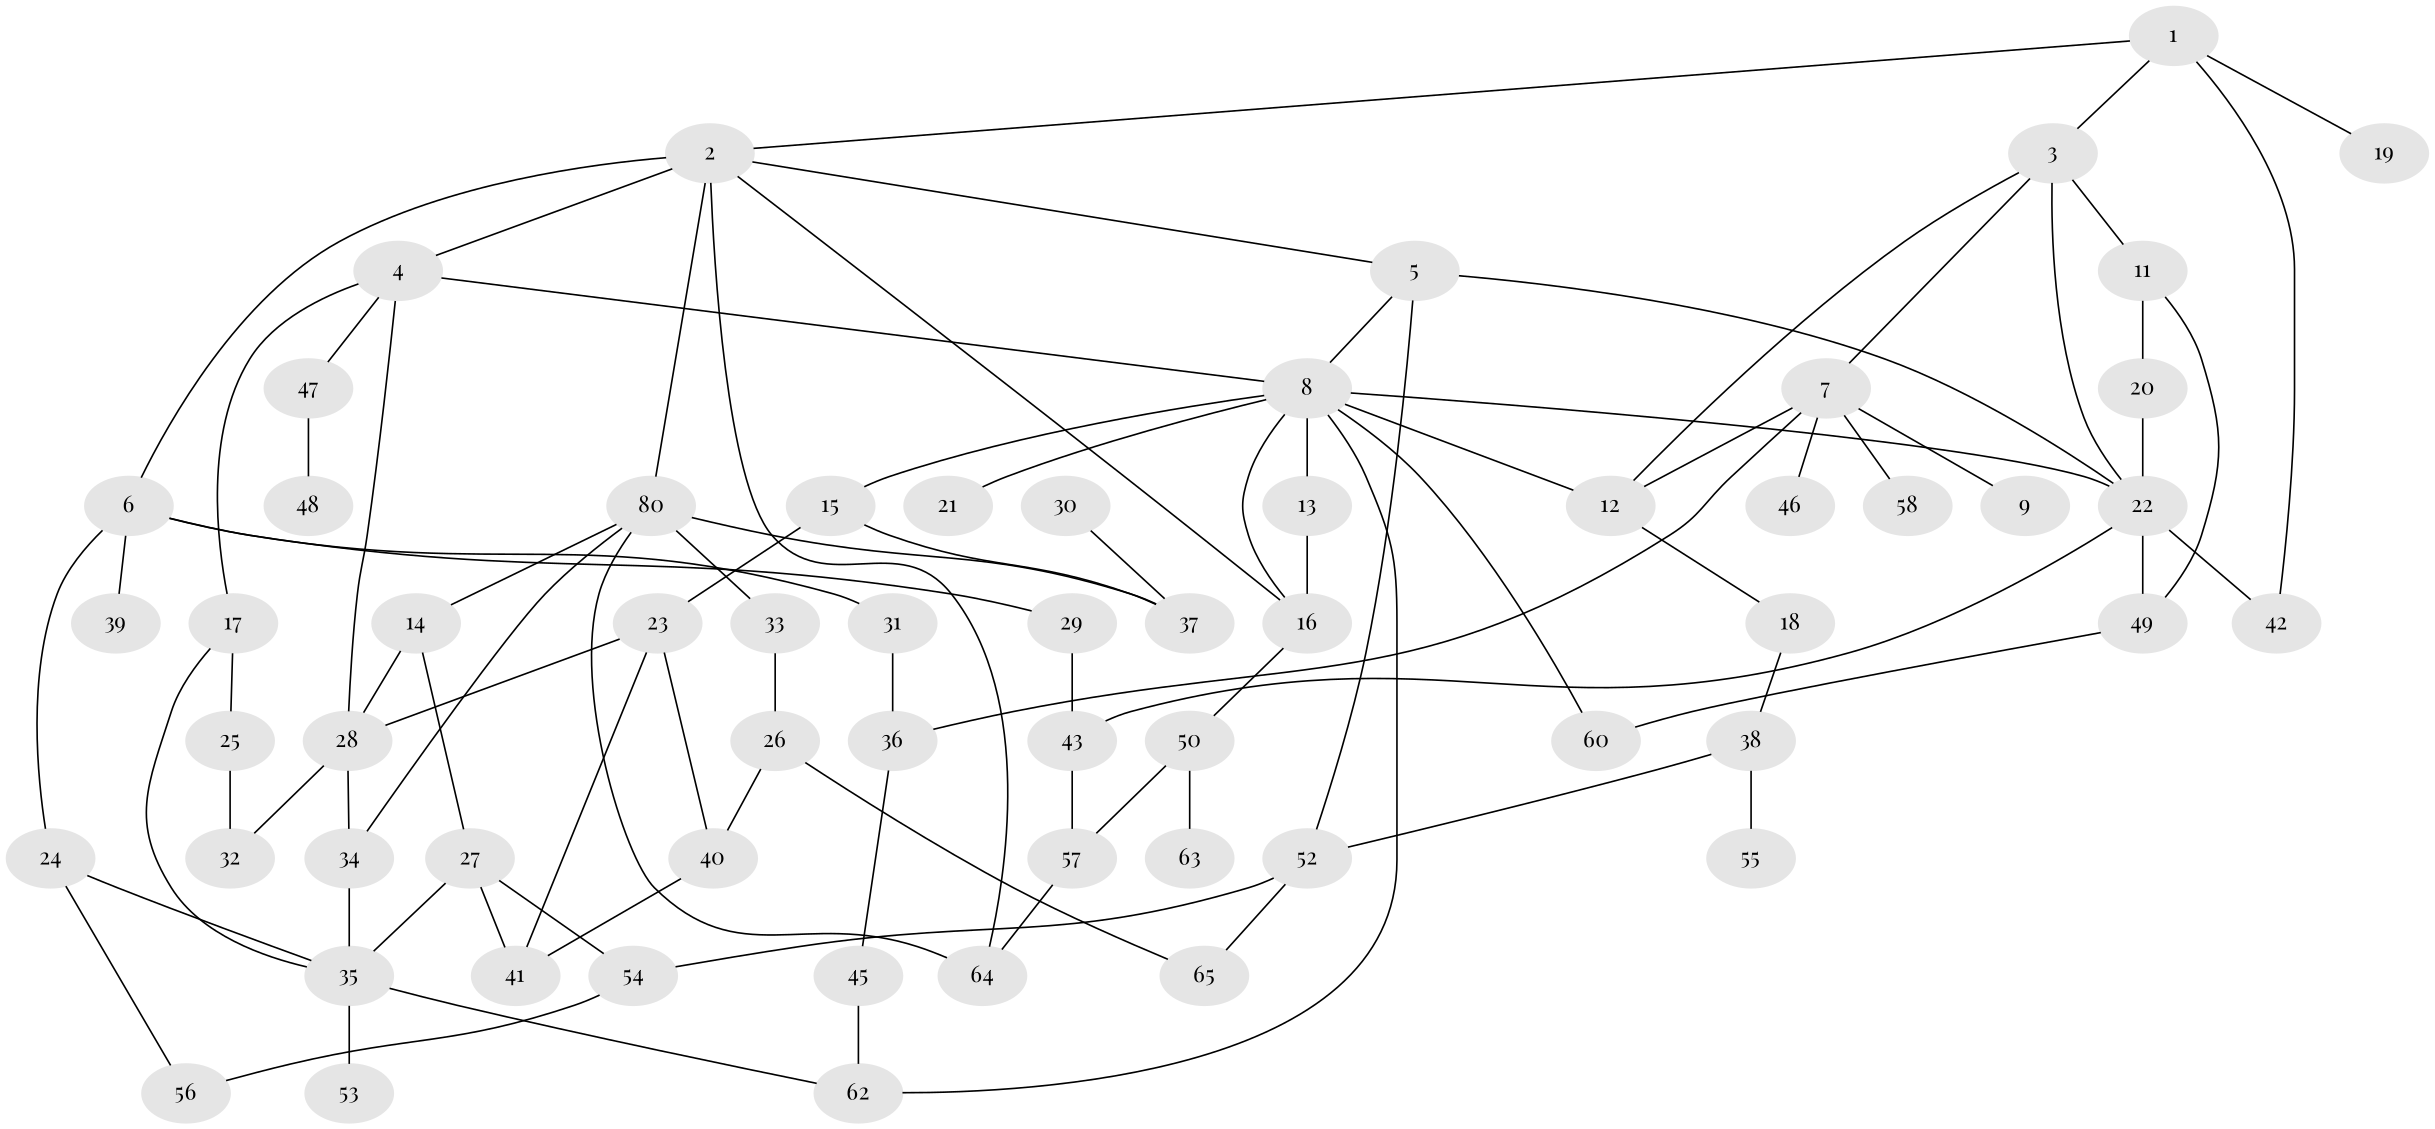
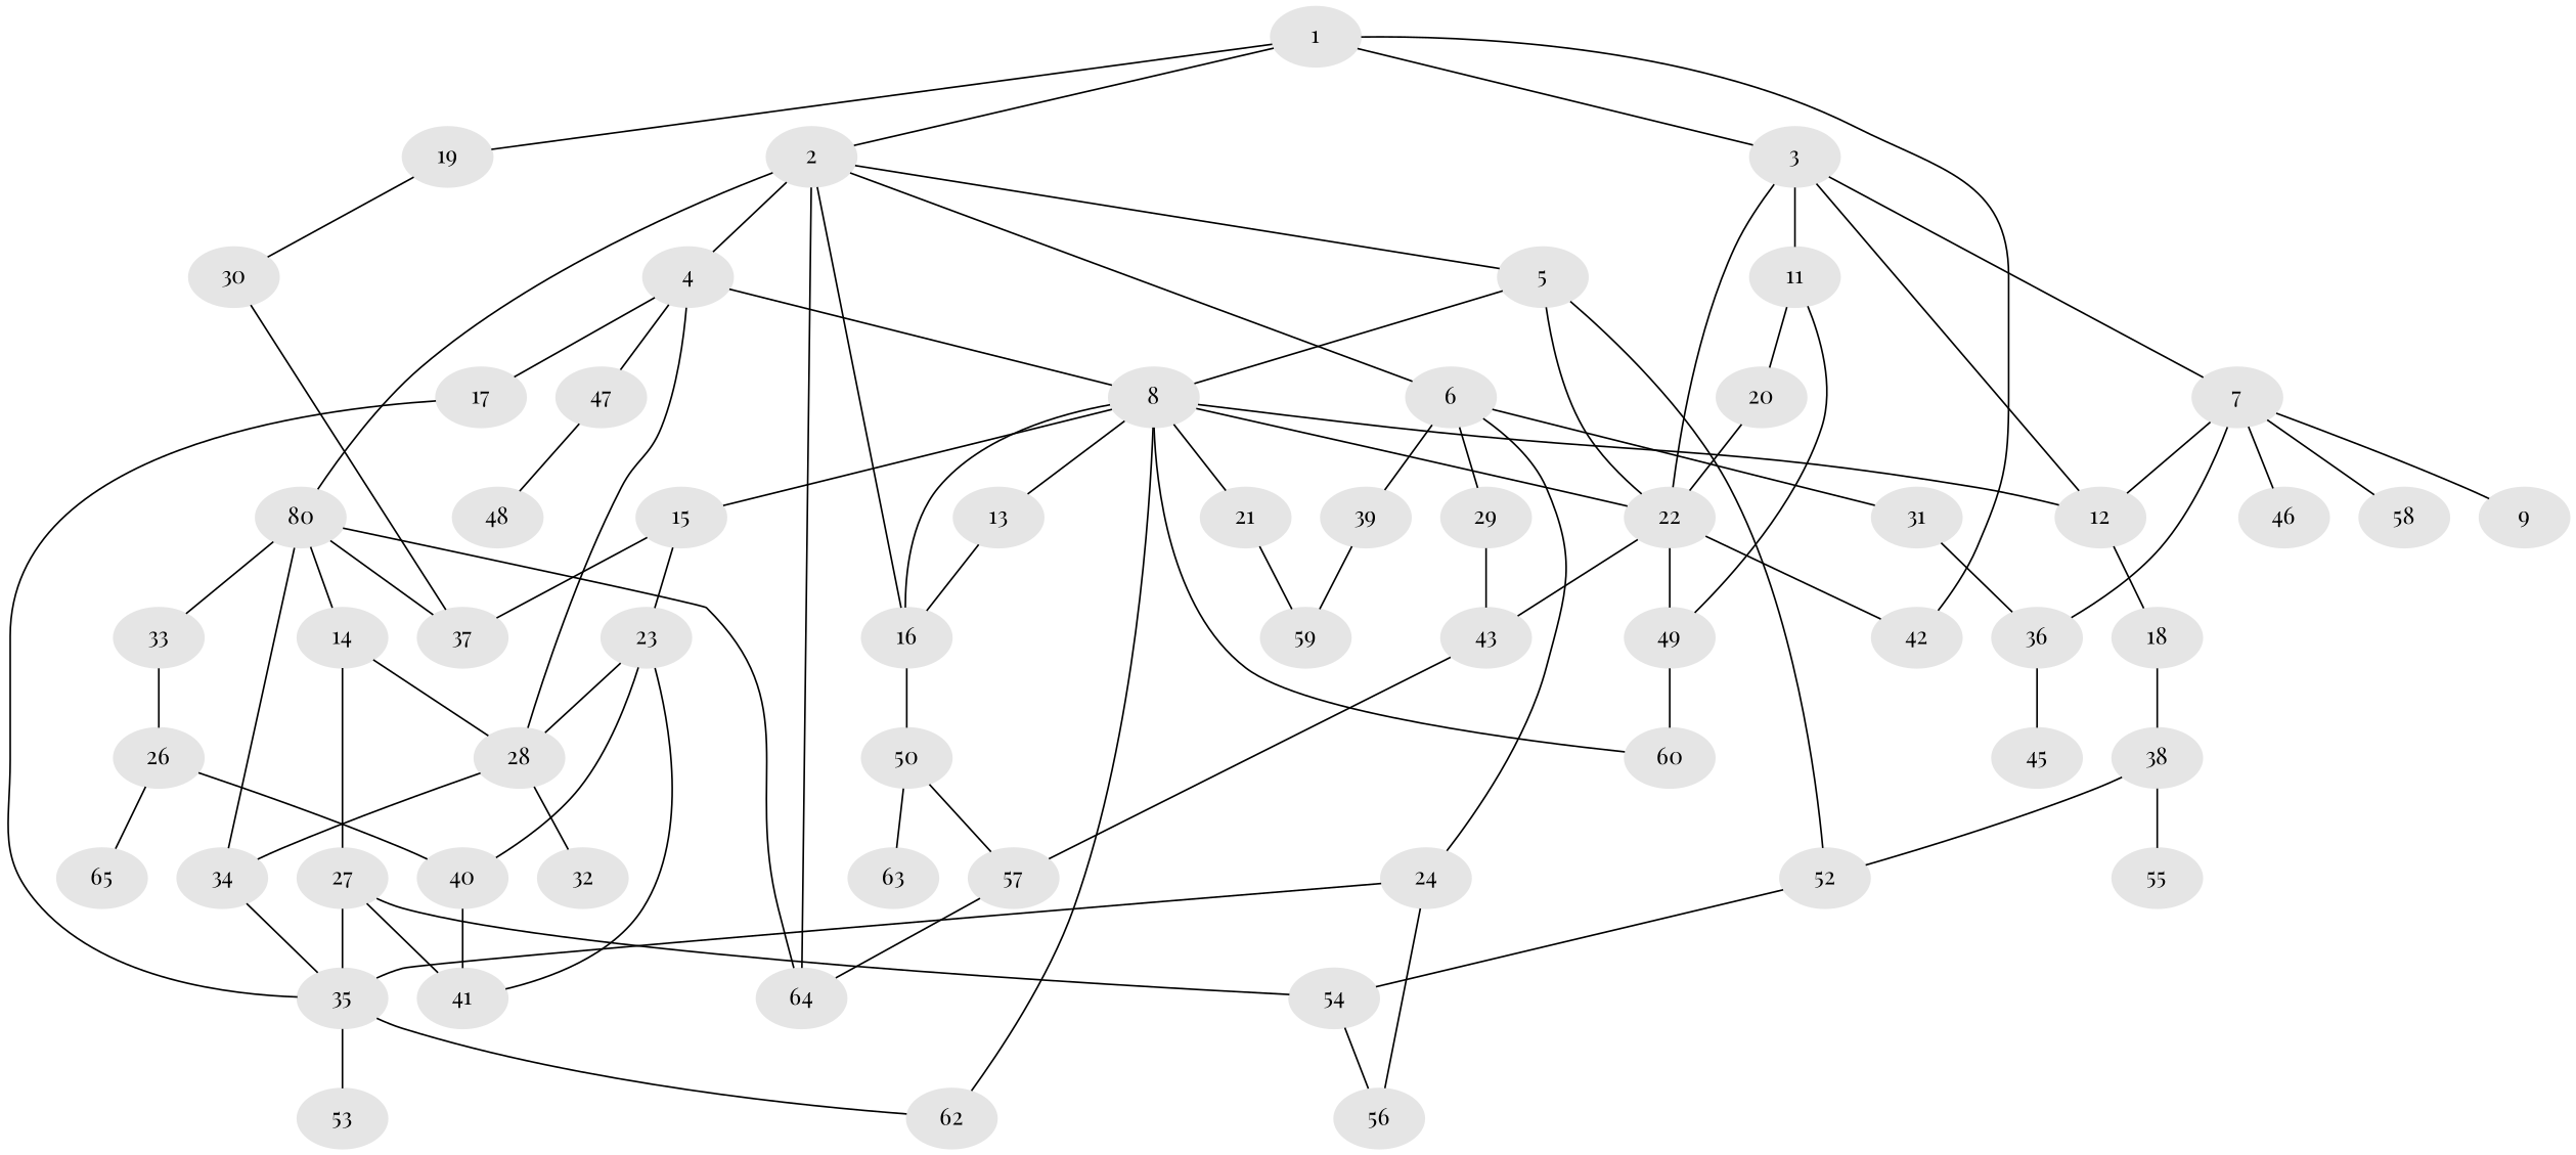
  graph {
    fontname="Playfair Display"
    node [color=gray90 fontname="Playfair Display" style=filled]
    edge [fontname="Playfair Display" weight=1.0]
    1
    2
    3
    19
    42
    4
    5
    6
    n9 [label=80]
    16
    64
    7
    11
    12
    22
    30
    8
    17
    28
    47
    52
    24
    29
    31
    39
    14
    33
    34
    37
    50
    9
    36
    46
    58
    20
    49
    18
    43
    13
    15
    21
    60
    62
-   25
    35
    32
    48
    65
    54
    56
+   59
    45
    23
    27
    26
    38
    40
    41
    57
    63
    53
    55
    1 -- 2
    1 -- 3
    1 -- 19
    1 -- 42
    2 -- 4
    2 -- 5
    2 -- 6
    2 -- n9 [weight=2.0]
    2 -- 16
    2 -- 64
    3 -- 7
    3 -- 11
    3 -- 12
    3 -- 22
+   19 -- 30
    4 -- 8
    4 -- 17
    4 -- 28
    4 -- 47
    5 -- 22
    5 -- 8
    5 -- 52
    6 -- 24
    6 -- 29
    6 -- 31
    6 -- 39
    n9 -- 64
    n9 -- 14
    n9 -- 33
    n9 -- 34
    n9 -- 37
    16 -- 50
    7 -- 12
    7 -- 9
    7 -- 36
    7 -- 46
    7 -- 58
    11 -- 20
    11 -- 49
    12 -- 18
    22 -- 42
    22 -- 49
    22 -- 43
    30 -- 37
    8 -- 16
    8 -- 12
    8 -- 22
    8 -- 13
    8 -- 15
    8 -- 21 [weight=2.0]
    8 -- 60
    8 -- 62
-   17 -- 25
    17 -- 35
    28 -- 34
    28 -- 32
    47 -- 48
-   52 -- 65
    52 -- 54
    24 -- 35
    24 -- 56
    29 -- 43
    31 -- 36
+   39 -- 59
    14 -- 28
    14 -- 27
    33 -- 26
    34 -- 35
    50 -- 57
    50 -- 63
    36 -- 45
    20 -- 22
    49 -- 60
    18 -- 38
    43 -- 57
    13 -- 16
    15 -- 37
    15 -- 23
-   25 -- 32 [weight=2.0]
+   21 -- 59
    35 -- 62
    35 -- 53 [weight=3.0]
    54 -- 56
-   45 -- 62
    23 -- 28
    23 -- 40
    23 -- 41
    27 -- 35
    27 -- 54
    27 -- 41
    26 -- 65
    26 -- 40
    38 -- 52
    38 -- 55
    40 -- 41
    57 -- 64
  }
